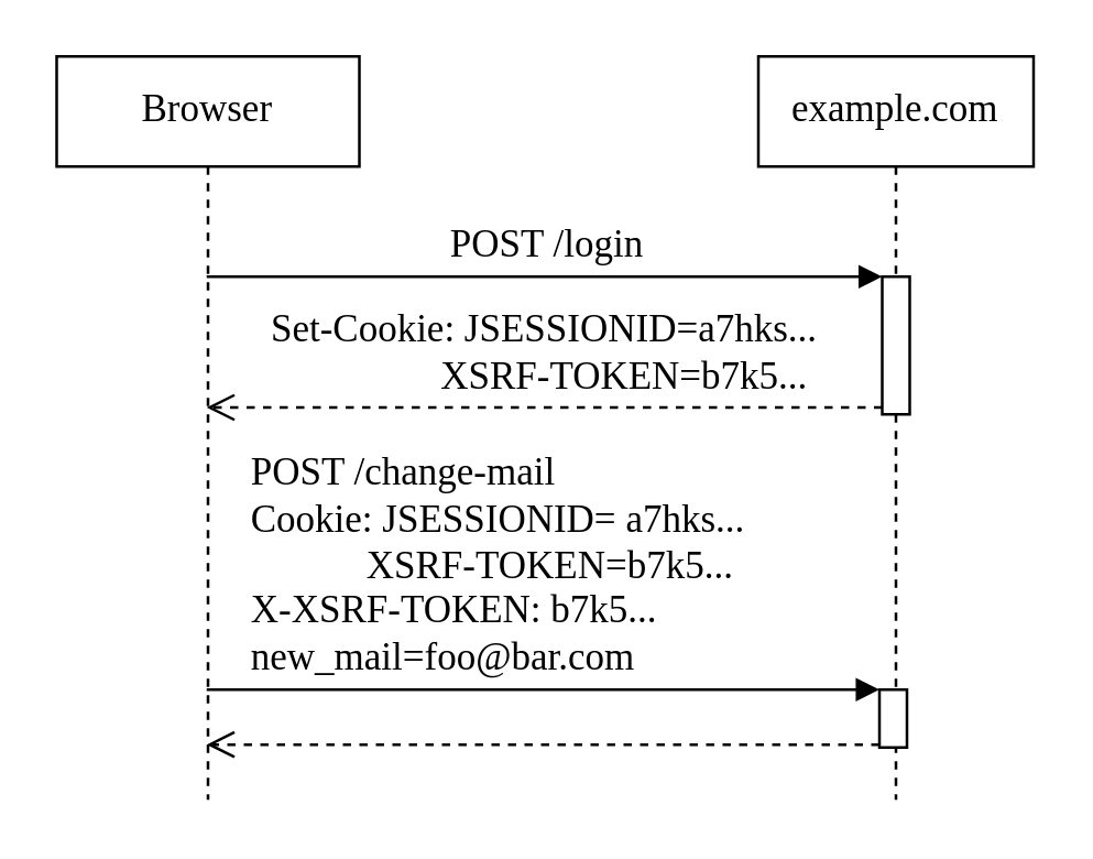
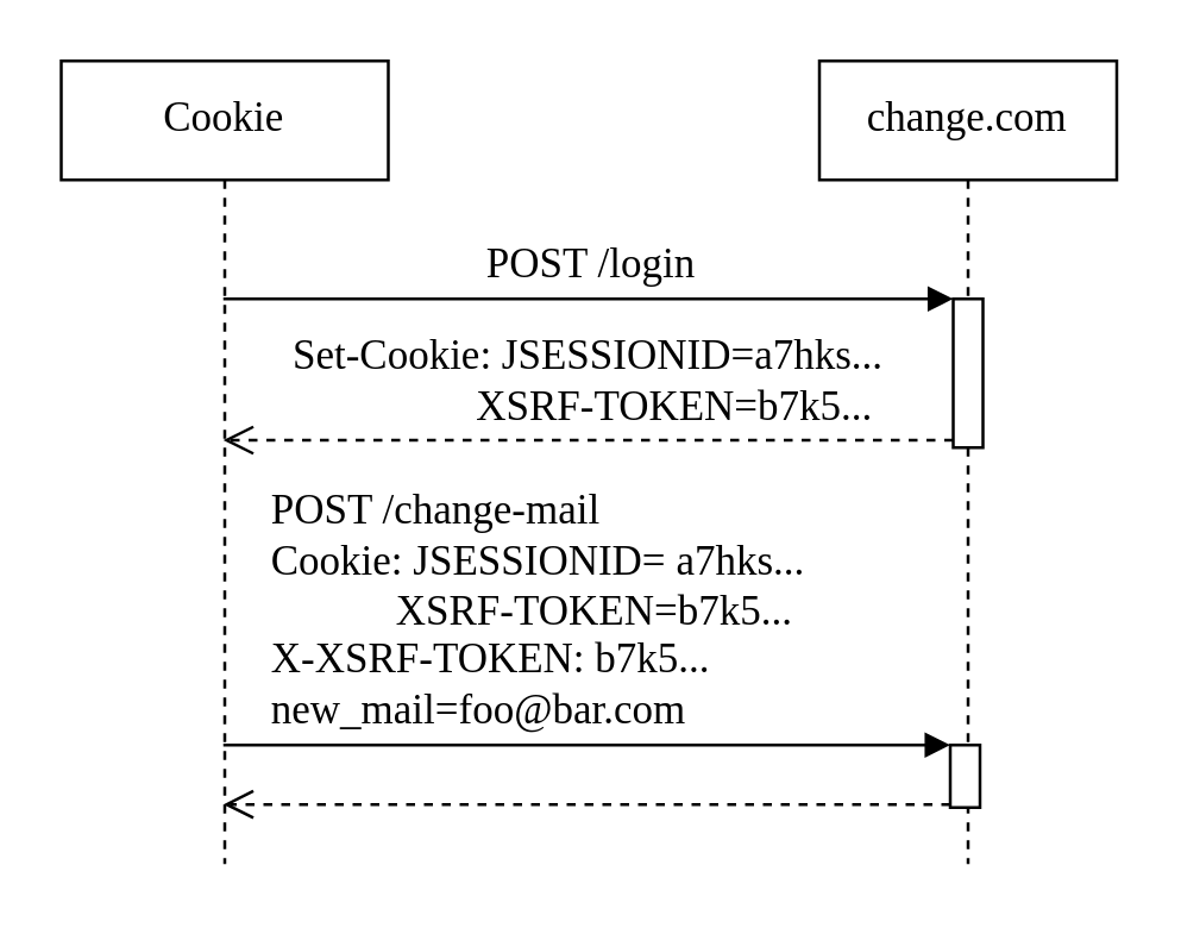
  <mxCell id="0" />
  <mxCell id="1" parent="0" />
- <mxCell id="2" value="Browser" style="shape=umlLifeline;perimeter=lifelinePerimeter;whiteSpace=wrap;html=1;container=1;collapsible=0;recursiveResize=0;outlineConnect=0;labelBackgroundColor=none;fontSize=14;fontFamily=Tahoma;" parent="1" vertex="1"><mxGeometry x="20" y="20" width="110" height="270" as="geometry" /></mxCell>
- <mxCell id="3" value="example.com" style="shape=umlLifeline;perimeter=lifelinePerimeter;whiteSpace=wrap;html=1;container=1;collapsible=0;recursiveResize=0;outlineConnect=0;fontSize=14;fontFamily=Tahoma;" parent="1" vertex="1"><mxGeometry x="275" y="20" width="100" height="270" as="geometry" /></mxCell>
+ <mxCell id="2" value="Cookie" style="shape=umlLifeline;perimeter=lifelinePerimeter;whiteSpace=wrap;html=1;container=1;collapsible=0;recursiveResize=0;outlineConnect=0;labelBackgroundColor=none;fontSize=14;fontFamily=Tahoma;" parent="1" vertex="1"><mxGeometry x="20" y="20" width="110" height="270" as="geometry" /></mxCell>
+ <mxCell id="3" value="change.com" style="shape=umlLifeline;perimeter=lifelinePerimeter;whiteSpace=wrap;html=1;container=1;collapsible=0;recursiveResize=0;outlineConnect=0;fontSize=14;fontFamily=Tahoma;" parent="1" vertex="1"><mxGeometry x="275" y="20" width="100" height="270" as="geometry" /></mxCell>
  <mxCell id="4" value="" style="html=1;points=[];perimeter=orthogonalPerimeter;fontSize=14;fontFamily=Tahoma;" parent="3" vertex="1"><mxGeometry x="45" y="80" width="10" height="50" as="geometry" /></mxCell>
  <mxCell id="5" value="" style="html=1;points=[];perimeter=orthogonalPerimeter;fontSize=14;fontFamily=Tahoma;" vertex="1" parent="3"><mxGeometry x="44" y="230" width="10" height="21" as="geometry" /></mxCell>
  <mxCell id="6" value="POST /login" style="html=1;verticalAlign=bottom;endArrow=block;entryX=0;entryY=0;fontSize=14;fontFamily=Tahoma;" parent="1" source="2" target="4" edge="1"><mxGeometry relative="1" as="geometry"><mxPoint x="103" y="100" as="sourcePoint" /></mxGeometry></mxCell>
  <mxCell id="7" value="Set-Cookie: JSESSIONID=a7hks...&lt;br&gt;&lt;div style=&quot;text-align: right&quot;&gt;&lt;span&gt;&amp;nbsp;XSRF-TOKEN=b7k5...&amp;nbsp;&lt;/span&gt;&lt;/div&gt;" style="html=1;verticalAlign=bottom;endArrow=open;dashed=1;endSize=8;exitX=0;exitY=0.95;labelBackgroundColor=none;fontSize=14;fontFamily=Tahoma;" parent="1" source="4" target="2" edge="1"><mxGeometry relative="1" as="geometry"><mxPoint x="103" y="176" as="targetPoint" /></mxGeometry></mxCell>
  <mxCell id="8" value="POST /change-mail&lt;br style=&quot;font-size: 14px&quot;&gt;Cookie: JSESSIONID=&lt;span style=&quot;text-align: center&quot;&gt;&amp;nbsp;a7hks&lt;/span&gt;...&lt;br&gt;&amp;nbsp; &amp;nbsp; &amp;nbsp; &amp;nbsp; &amp;nbsp; &amp;nbsp;&amp;nbsp;&lt;span style=&quot;text-align: right&quot;&gt;XSRF-TOKEN=b7k5...&amp;nbsp;&lt;br&gt;&lt;/span&gt;X-XSRF-TOKEN: b7k5...&lt;br style=&quot;font-size: 14px&quot;&gt;&lt;span style=&quot;font-size: 14px&quot;&gt;new_mail=foo@bar.com&lt;/span&gt;" style="html=1;verticalAlign=bottom;endArrow=block;entryX=0;entryY=0;align=left;labelBackgroundColor=default;fontSize=14;fontFamily=Tahoma;" edge="1" parent="1" target="5"><mxGeometry x="-0.888" relative="1" as="geometry"><mxPoint x="74.5" y="250" as="sourcePoint" /><Array as="points" /><mxPoint as="offset" /></mxGeometry></mxCell>
  <mxCell id="9" value="" style="html=1;verticalAlign=bottom;endArrow=open;dashed=1;endSize=8;exitX=0;exitY=0.95;fontSize=14;fontFamily=Tahoma;" edge="1" parent="1" source="5"><mxGeometry relative="1" as="geometry"><mxPoint x="74.5" y="269.95" as="targetPoint" /></mxGeometry></mxCell>
